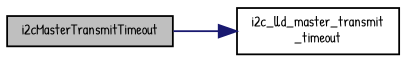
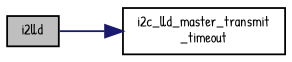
  digraph {
    rankdir=LR
    fontname="Patrick Hand"
    node [color=black fontname="Patrick Hand" fontsize=8 shape=record]
-   n1 [fillcolor=grey75 fontcolor=black height=0.2 label=i2cMasterTransmitTimeout style=filled width=0.4]
+   n1 [fillcolor=grey75 fontcolor=black height=0.2 label=i2lld style=filled width=0.4]
    n2 [height=0.2 label="i2c_lld_master_transmit\l_timeout" width=0.4]
    n1 -> n2 [color=midnightblue fontname="Patrick Hand" fontsize=8 labelfontname=Helvetica labelfontsize=8 style=solid]
  }
